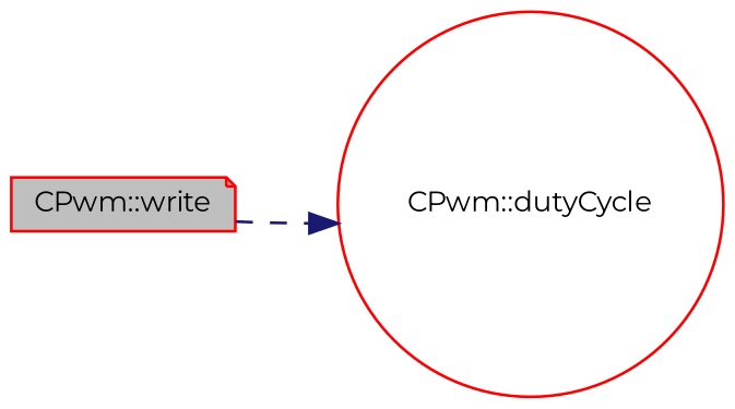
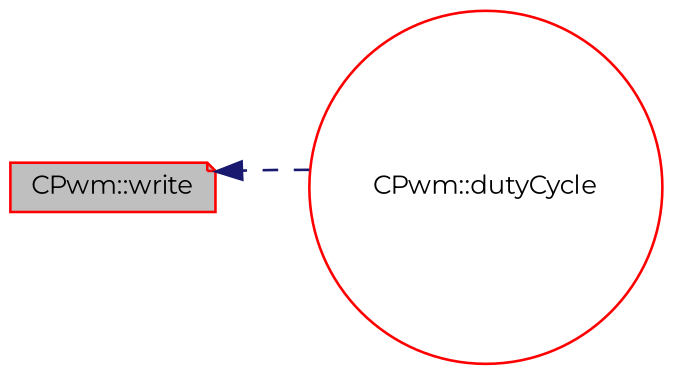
  digraph {
    rankdir=LR
    fontname=Montserrat
    node [color=red fontname=Montserrat fontsize=10 style=filled]
    n1 [fillcolor=grey75 fontcolor=black height=0.2 label="CPwm::write" shape=note width=0.4]
    n2 [fillcolor=white height=0.2 label="CPwm::dutyCycle" shape=circle width=0.4]
-   n1 -> n2 [color=midnightblue fontname=Montserrat fontsize=10 labelfontname=Helvetica labelfontsize=10 style=dashed]
+   n2 -> n1 [color=midnightblue fontname=Montserrat fontsize=10 labelfontname=Helvetica labelfontsize=10 style=dashed]
  }
